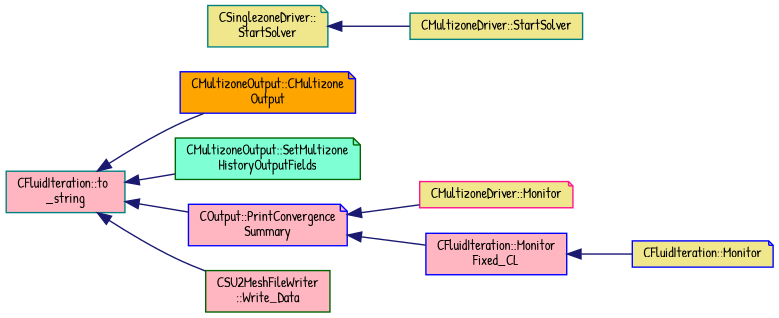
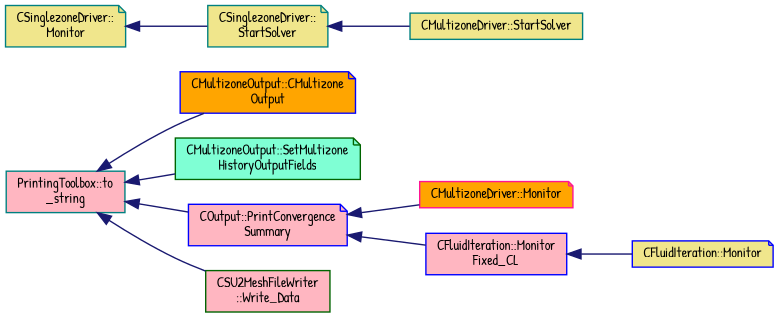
  digraph {
    fontname="Patrick Hand"
    rankdir=LR
    node [color=teal fillcolor=lightpink fontname="Patrick Hand" fontsize=10 shape=note style=filled]
    edge [color=midnightblue dir=back fontname="Patrick Hand" fontsize=10 labelfontname=Helvetica labelfontsize=10 style=solid]
-   n1 [fontcolor=black height=0.2 label="CFluidIteration::to\l_string" shape=box width=0.4]
+   n1 [fontcolor=black height=0.2 label="PrintingToolbox::to\l_string" shape=box width=0.4]
    n2 [color=blue fillcolor=orange height=0.2 label="CMultizoneOutput::CMultizone\lOutput" width=0.4]
    n3 [color=darkgreen fillcolor=aquamarine height=0.2 label="CMultizoneOutput::SetMultizone\lHistoryOutputFields" width=0.4]
    n4 [color=blue height=0.2 label="COutput::PrintConvergence\lSummary" width=0.4]
    n5 [color=darkgreen height=0.2 label="CSU2MeshFileWriter\l::Write_Data" shape=box width=0.4]
-   n6 [color=deeppink fillcolor=khaki height=0.2 label="CMultizoneDriver::Monitor" width=0.4]
+   n6 [color=deeppink fillcolor=orange height=0.2 label="CMultizoneDriver::Monitor" width=0.4]
    n7 [color=blue height=0.2 label="CFluidIteration::Monitor\lFixed_CL" shape=box width=0.4]
+   n8 [fillcolor=khaki height=0.2 label="CSinglezoneDriver::\lMonitor" width=0.4]
    n9 [fillcolor=khaki height=0.2 label="CSinglezoneDriver::\lStartSolver" width=0.4]
    n10 [color=blue fillcolor=khaki height=0.2 label="CFluidIteration::Monitor" width=0.4]
    n11 [fillcolor=khaki height=0.2 label="CMultizoneDriver::StartSolver" shape=box width=0.4]
    n1 -> n2
    n1 -> n3
    n1 -> n4
    n1 -> n5
    n4 -> n6
    n4 -> n7
    n7 -> n10
+   n8 -> n9
    n9 -> n11
  }
